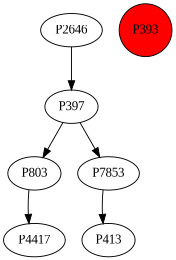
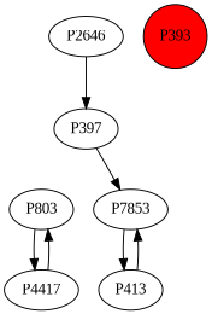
  digraph {
    fontname="Liberation Serif"
    node [fontname="Liberation Serif"]
    edge [fontname="Liberation Serif"]
    n1 [label=P803]
    n2 [label=P4417]
    P2646
    P397
    P7853
    P413
    P393 [fillcolor=red shape=circle style=filled]
    n1 -> n2
-   P397 -> n1
+   n2 -> n1
    P2646 -> P397
    P397 -> P7853
    P7853 -> P413
+   P413 -> P7853
  }
